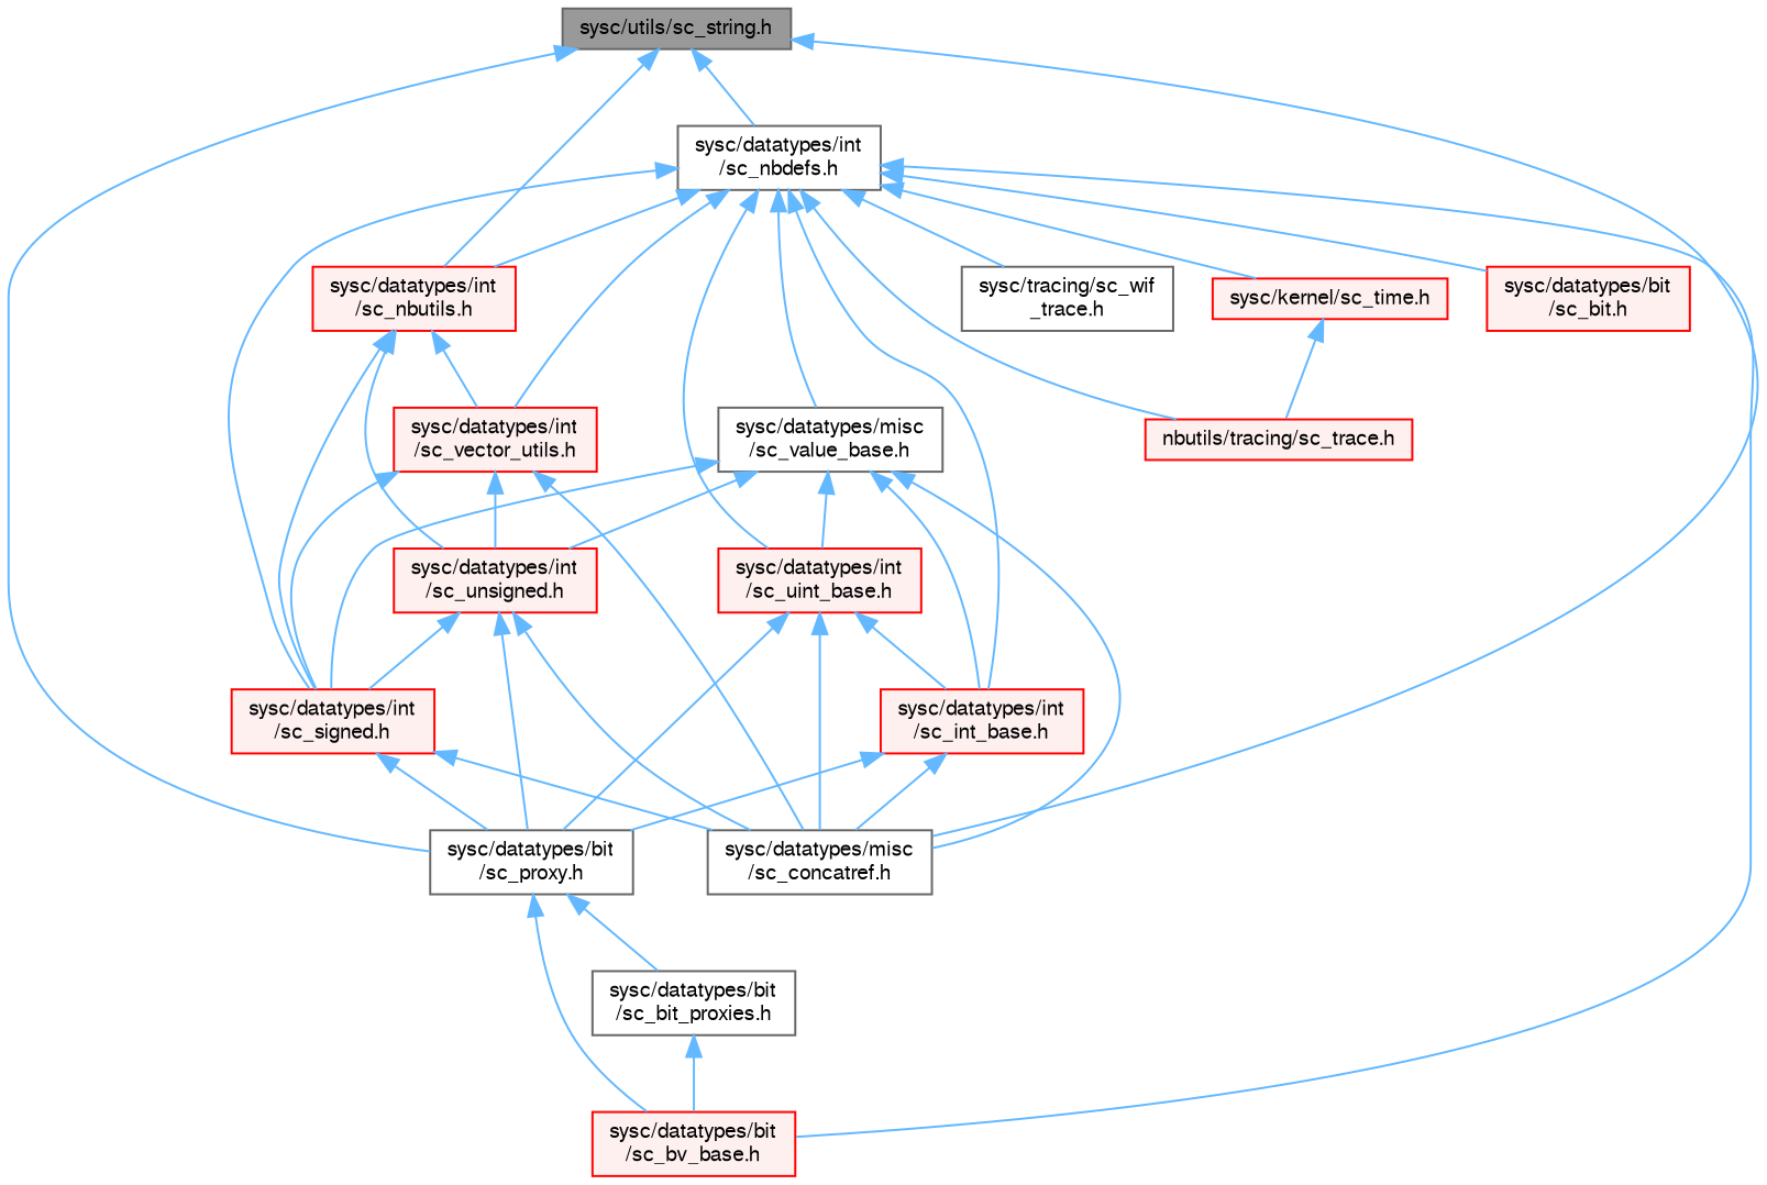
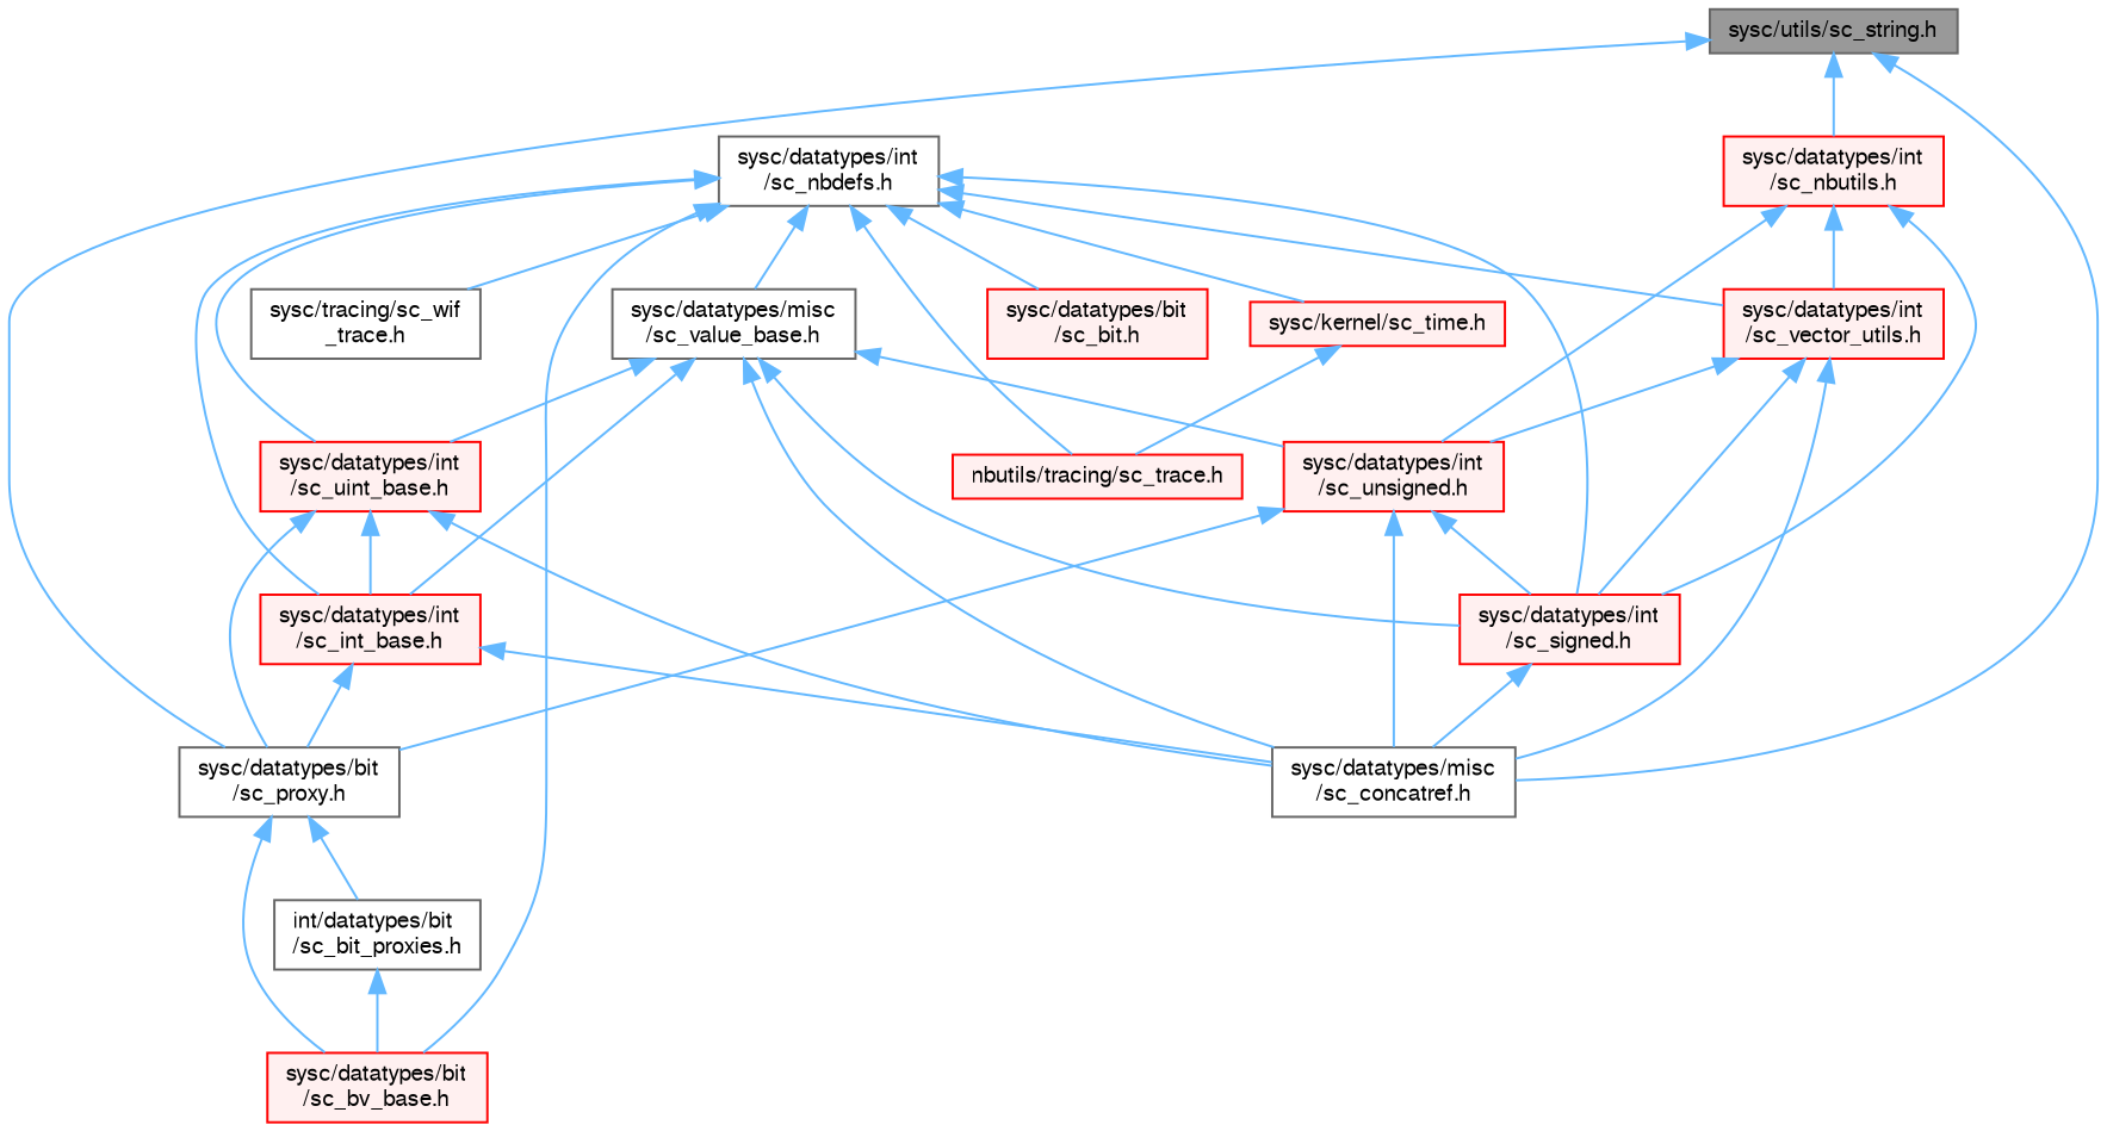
  digraph {
    node [color=red fillcolor="#FFF0F0" fontname=FreeSans fontsize=10 shape=box style=filled]
    edge [color=steelblue1 dir=back fontname=FreeSans fontsize=10 labelfontname=FreeSans labelfontsize=10 style=solid]
    n1 [color=gray40 fillcolor=grey60 fontcolor=black height=0.2 label="sysc/utils/sc_string.h" width=0.4]
    n2 [color=grey40 fillcolor=white height=0.2 label="sysc/datatypes/bit\l/sc_proxy.h" width=0.4]
    n3 [color=grey40 fillcolor=white height=0.2 label="sysc/datatypes/int\l/sc_nbdefs.h" width=0.4]
    n4 [color=grey40 fillcolor=white height=0.2 label="sysc/datatypes/misc\l/sc_concatref.h" width=0.4]
    n5 [height=0.2 label="sysc/datatypes/int\l/sc_nbutils.h" width=0.4]
-   n6 [color=grey40 fillcolor=white height=0.2 label="sysc/datatypes/bit\l/sc_bit_proxies.h" width=0.4]
+   n6 [color=grey40 fillcolor=white height=0.2 label="int/datatypes/bit\l/sc_bit_proxies.h" width=0.4]
    n7 [height=0.2 label="sysc/datatypes/bit\l/sc_bv_base.h" width=0.4]
    n8 [height=0.2 label="sysc/datatypes/bit\l/sc_bit.h" width=0.4]
    n9 [height=0.2 label="sysc/datatypes/int\l/sc_int_base.h" width=0.4]
    n10 [height=0.2 label="sysc/datatypes/int\l/sc_signed.h" width=0.4]
    n11 [height=0.2 label="sysc/datatypes/int\l/sc_vector_utils.h" width=0.4]
    n12 [height=0.2 label="sysc/datatypes/int\l/sc_uint_base.h" width=0.4]
    n13 [color=grey40 fillcolor=white height=0.2 label="sysc/datatypes/misc\l/sc_value_base.h" width=0.4]
    n14 [height=0.2 label="sysc/kernel/sc_time.h" width=0.4]
    n15 [height=0.2 label="nbutils/tracing/sc_trace.h" width=0.4]
    n16 [color=grey40 fillcolor=white height=0.2 label="sysc/tracing/sc_wif\l_trace.h" width=0.4]
    n17 [height=0.2 label="sysc/datatypes/int\l/sc_unsigned.h" width=0.4]
    n1 -> n2
-   n1 -> n3
    n1 -> n4
    n1 -> n5
    n2 -> n6
    n2 -> n7
-   n3 -> n5
    n3 -> n7
    n3 -> n8
    n3 -> n9
    n3 -> n10
    n3 -> n11
    n3 -> n12
    n3 -> n13
    n3 -> n14
    n3 -> n15
    n3 -> n16
    n5 -> n10
    n5 -> n11
    n5 -> n17
    n6 -> n7
    n9 -> n2
    n9 -> n4
-   n10 -> n2
    n10 -> n4
    n11 -> n4
    n11 -> n10
    n11 -> n17
    n12 -> n2
    n12 -> n4
    n12 -> n9
    n13 -> n4
    n13 -> n9
    n13 -> n10
    n13 -> n12
    n13 -> n17
    n14 -> n15
    n17 -> n2
    n17 -> n4
    n17 -> n10
  }
